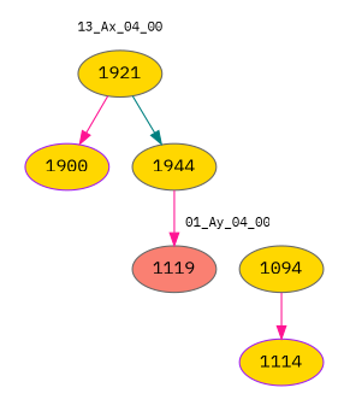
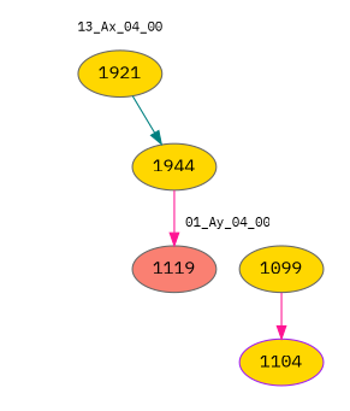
  digraph {
    fontname="IBM Plex Mono"
    node [color=gray40 fillcolor=gold fontname="IBM Plex Mono" style=filled]
    edge [color=deeppink fontname="IBM Plex Mono"]
    n1 [label=1921]
-   n2 [color=purple label=1900]
    n3 [label=1944]
-   n4 [label=1094]
-   n5 [color=purple label=1114]
+   n4 [label=1099]
+   n5 [color=purple label=1104]
    n6 [fillcolor=salmon label=1119]
    subgraph cluster_1 {
      color=white
      fontsize=10
      label="13_Ax_04_00"
      n1
-     n2
      n3
    }
    subgraph cluster_2 {
      color=white
      fontsize=10
      label="01_Ay_04_00"
      n4
      n5
      n6
    }
-   n1 -> n2
    n1 -> n3 [color=teal]
    n3 -> n6
    n4 -> n5
  }
